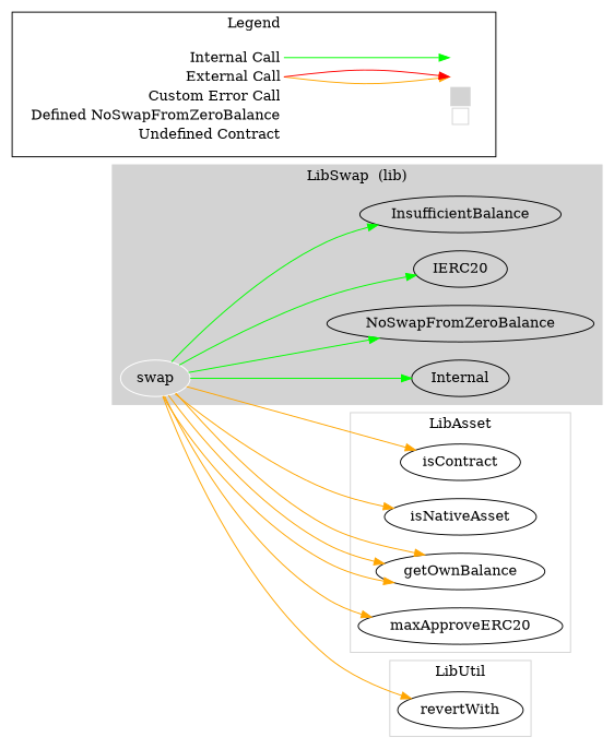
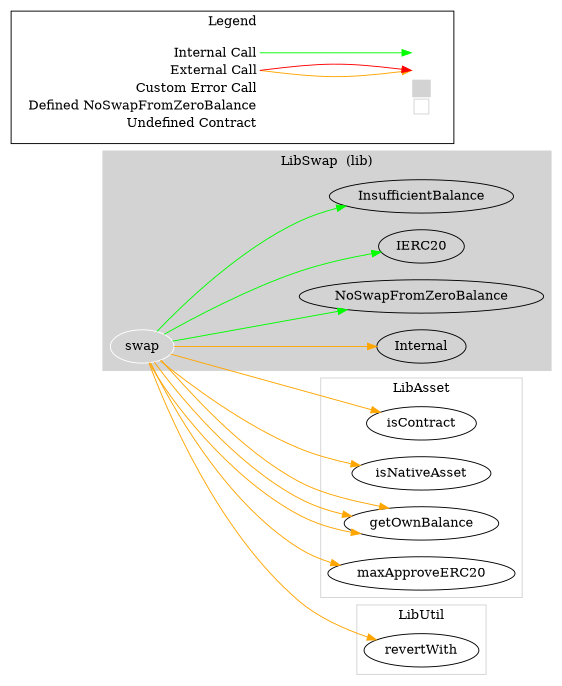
  digraph {
    compound=true
    rankdir=LR
    edge [color=orange]
    n1 [color=white label=swap]
    n2 [label=Internal]
    n3 [label=NoSwapFromZeroBalance]
    n4 [label=IERC20]
    n5 [label=InsufficientBalance]
    n6 [label=isContract]
    n7 [label=isNativeAsset]
    n8 [label=getOwnBalance]
    n9 [label=maxApproveERC20]
    n10 [label=revertWith]
    n11 [label=<<table border="0" cellpadding="2" cellspacing="0" cellborder="0">   <tr><td align="right" port="i1">Internal Call</td></tr>   <tr><td align="right" port="i2">External Call</td></tr>   <tr><td align="right" port="i2">Custom Error Call</td></tr>   <tr><td align="right" port="i3">Defined NoSwapFromZeroBalance</td></tr>   <tr><td align="right" port="i4">Undefined Contract</td></tr>   </table>> shape=plaintext]
    n12 [label=<<table border="0" cellpadding="2" cellspacing="0" cellborder="0">   <tr><td port="i1">&nbsp;&nbsp;&nbsp;</td></tr>   <tr><td port="i2">&nbsp;&nbsp;&nbsp;</td></tr>   <tr><td port="i3" bgcolor="lightgray">&nbsp;&nbsp;&nbsp;</td></tr>   <tr><td port="i4">     <table border="1" cellborder="0" cellspacing="0" cellpadding="7" color="lightgray">       <tr>        <td></td>       </tr>      </table>   </td></tr>   </table>> shape=plaintext]
    subgraph cluster_1 {
      bgcolor=lightgray
      color=lightgray
      label="LibSwap  (lib)"
      style=filled
      n1
      n2
      n3
      n4
      n5
    }
    subgraph cluster_2 {
      color=lightgray
      label=LibAsset
      n6
      n7
      n8
      n9
    }
    subgraph cluster_3 {
      color=lightgray
      label=LibUtil
      n10
    }
    subgraph cluster_4 {
      label=Legend
      n11
      n12
    }
-   n1 -> n2 [color=green]
+   n1 -> n2
    n1 -> n3 [color=green]
    n1 -> n4 [color=green]
    n1 -> n5 [color=green]
    n1 -> n6
    n1 -> n7
    n1 -> n8
    n1 -> n8
    n1 -> n8
    n1 -> n9
    n1 -> n10
    n11 -> n12 [color=green headport="i1:w" tailport="i1:e"]
    n11 -> n12 [headport="i2:w" tailport="i2:e"]
    n11 -> n12 [color=red headport="i2:w" tailport="i2:e"]
  }
